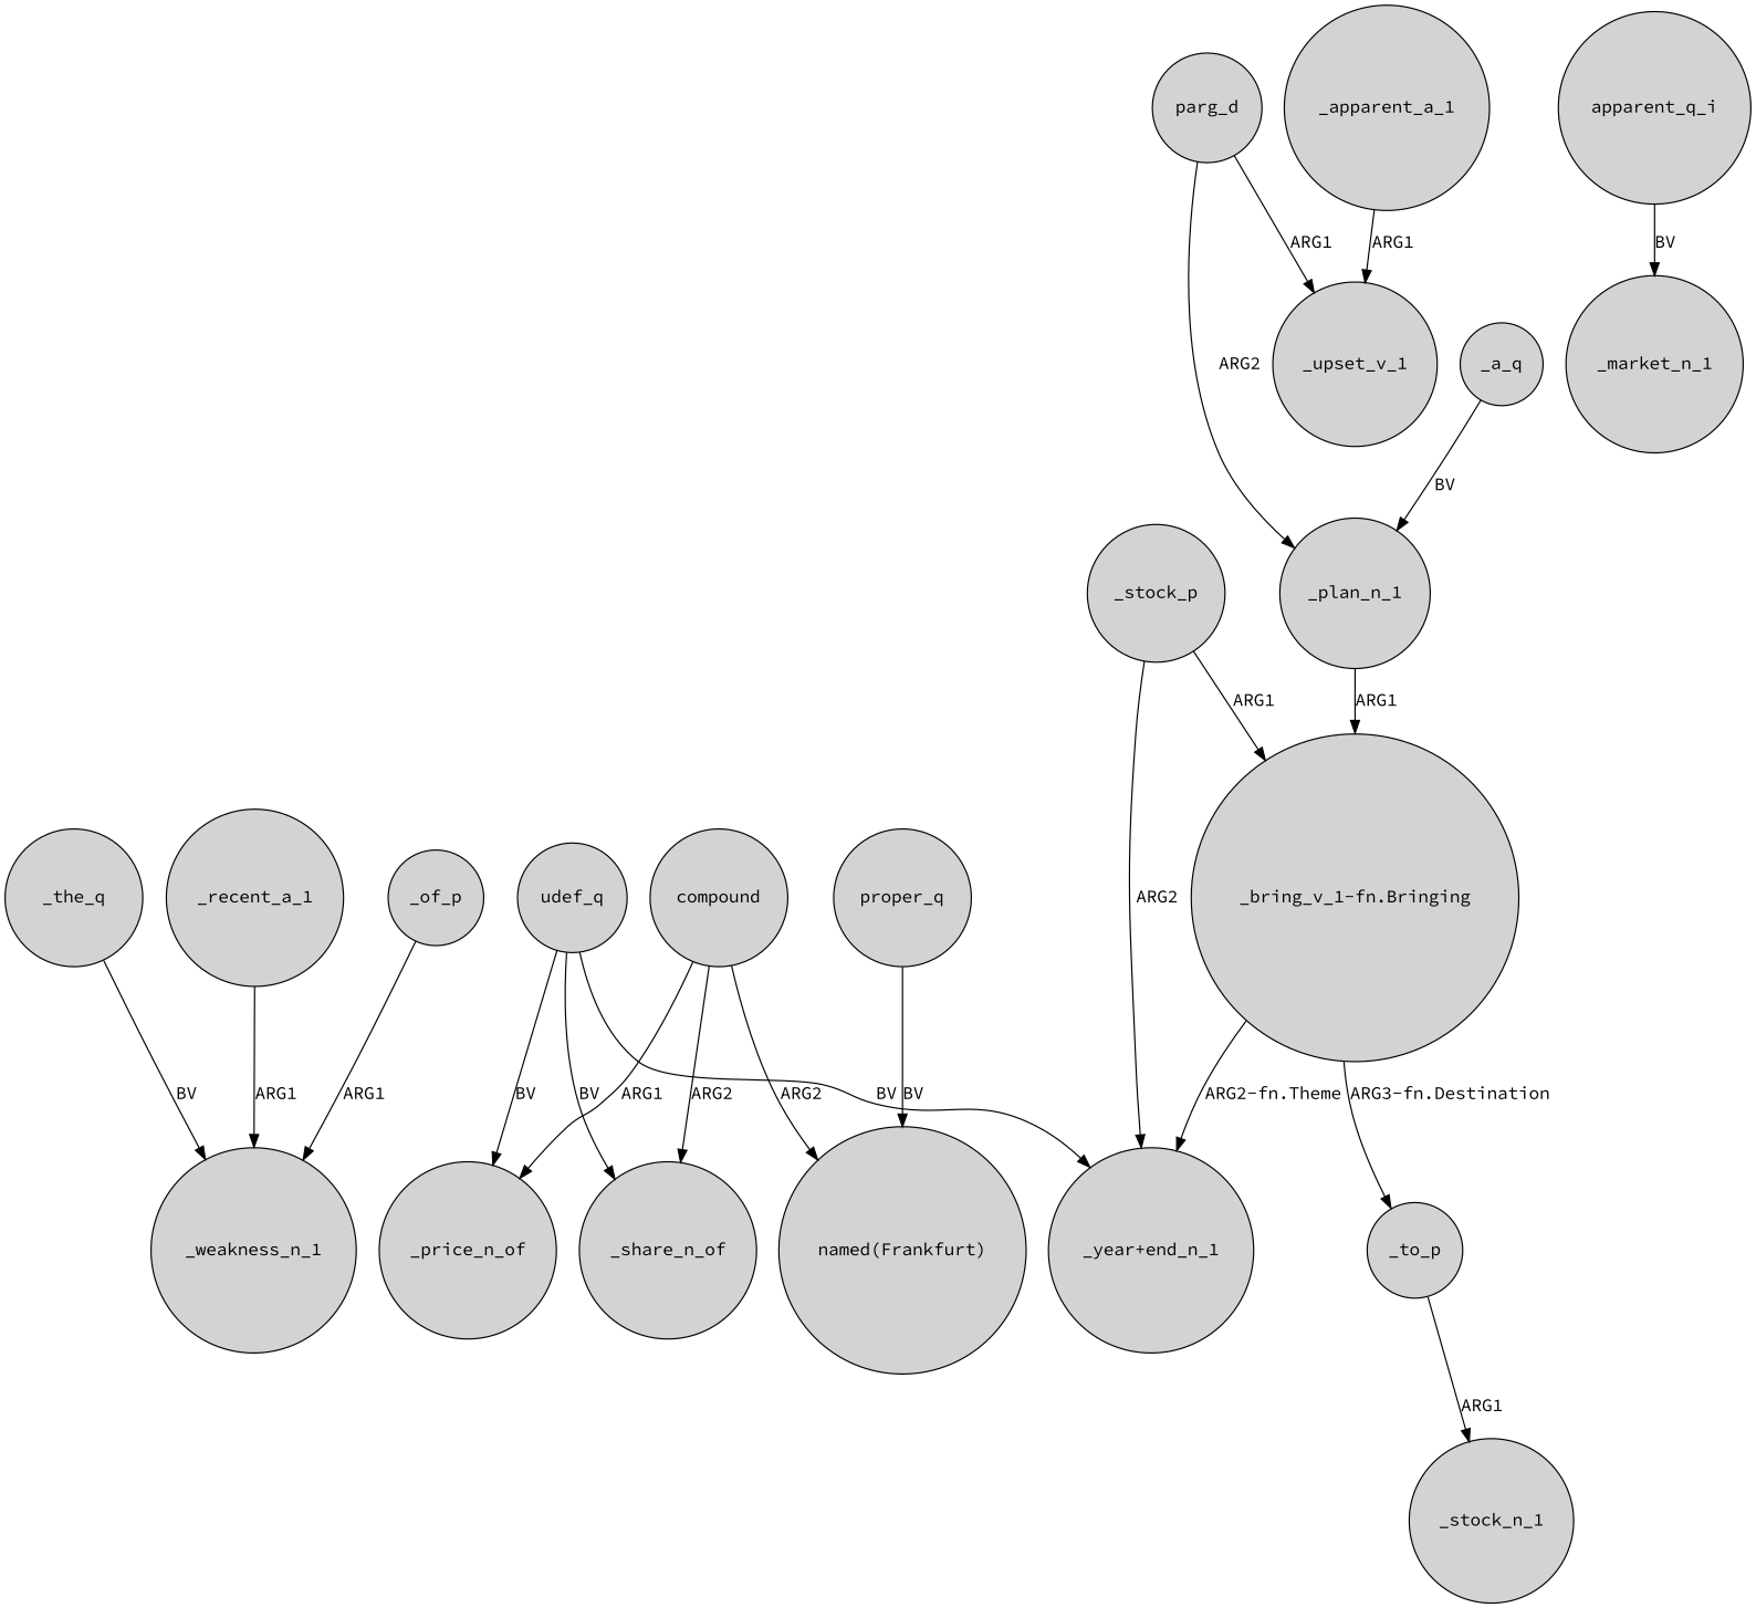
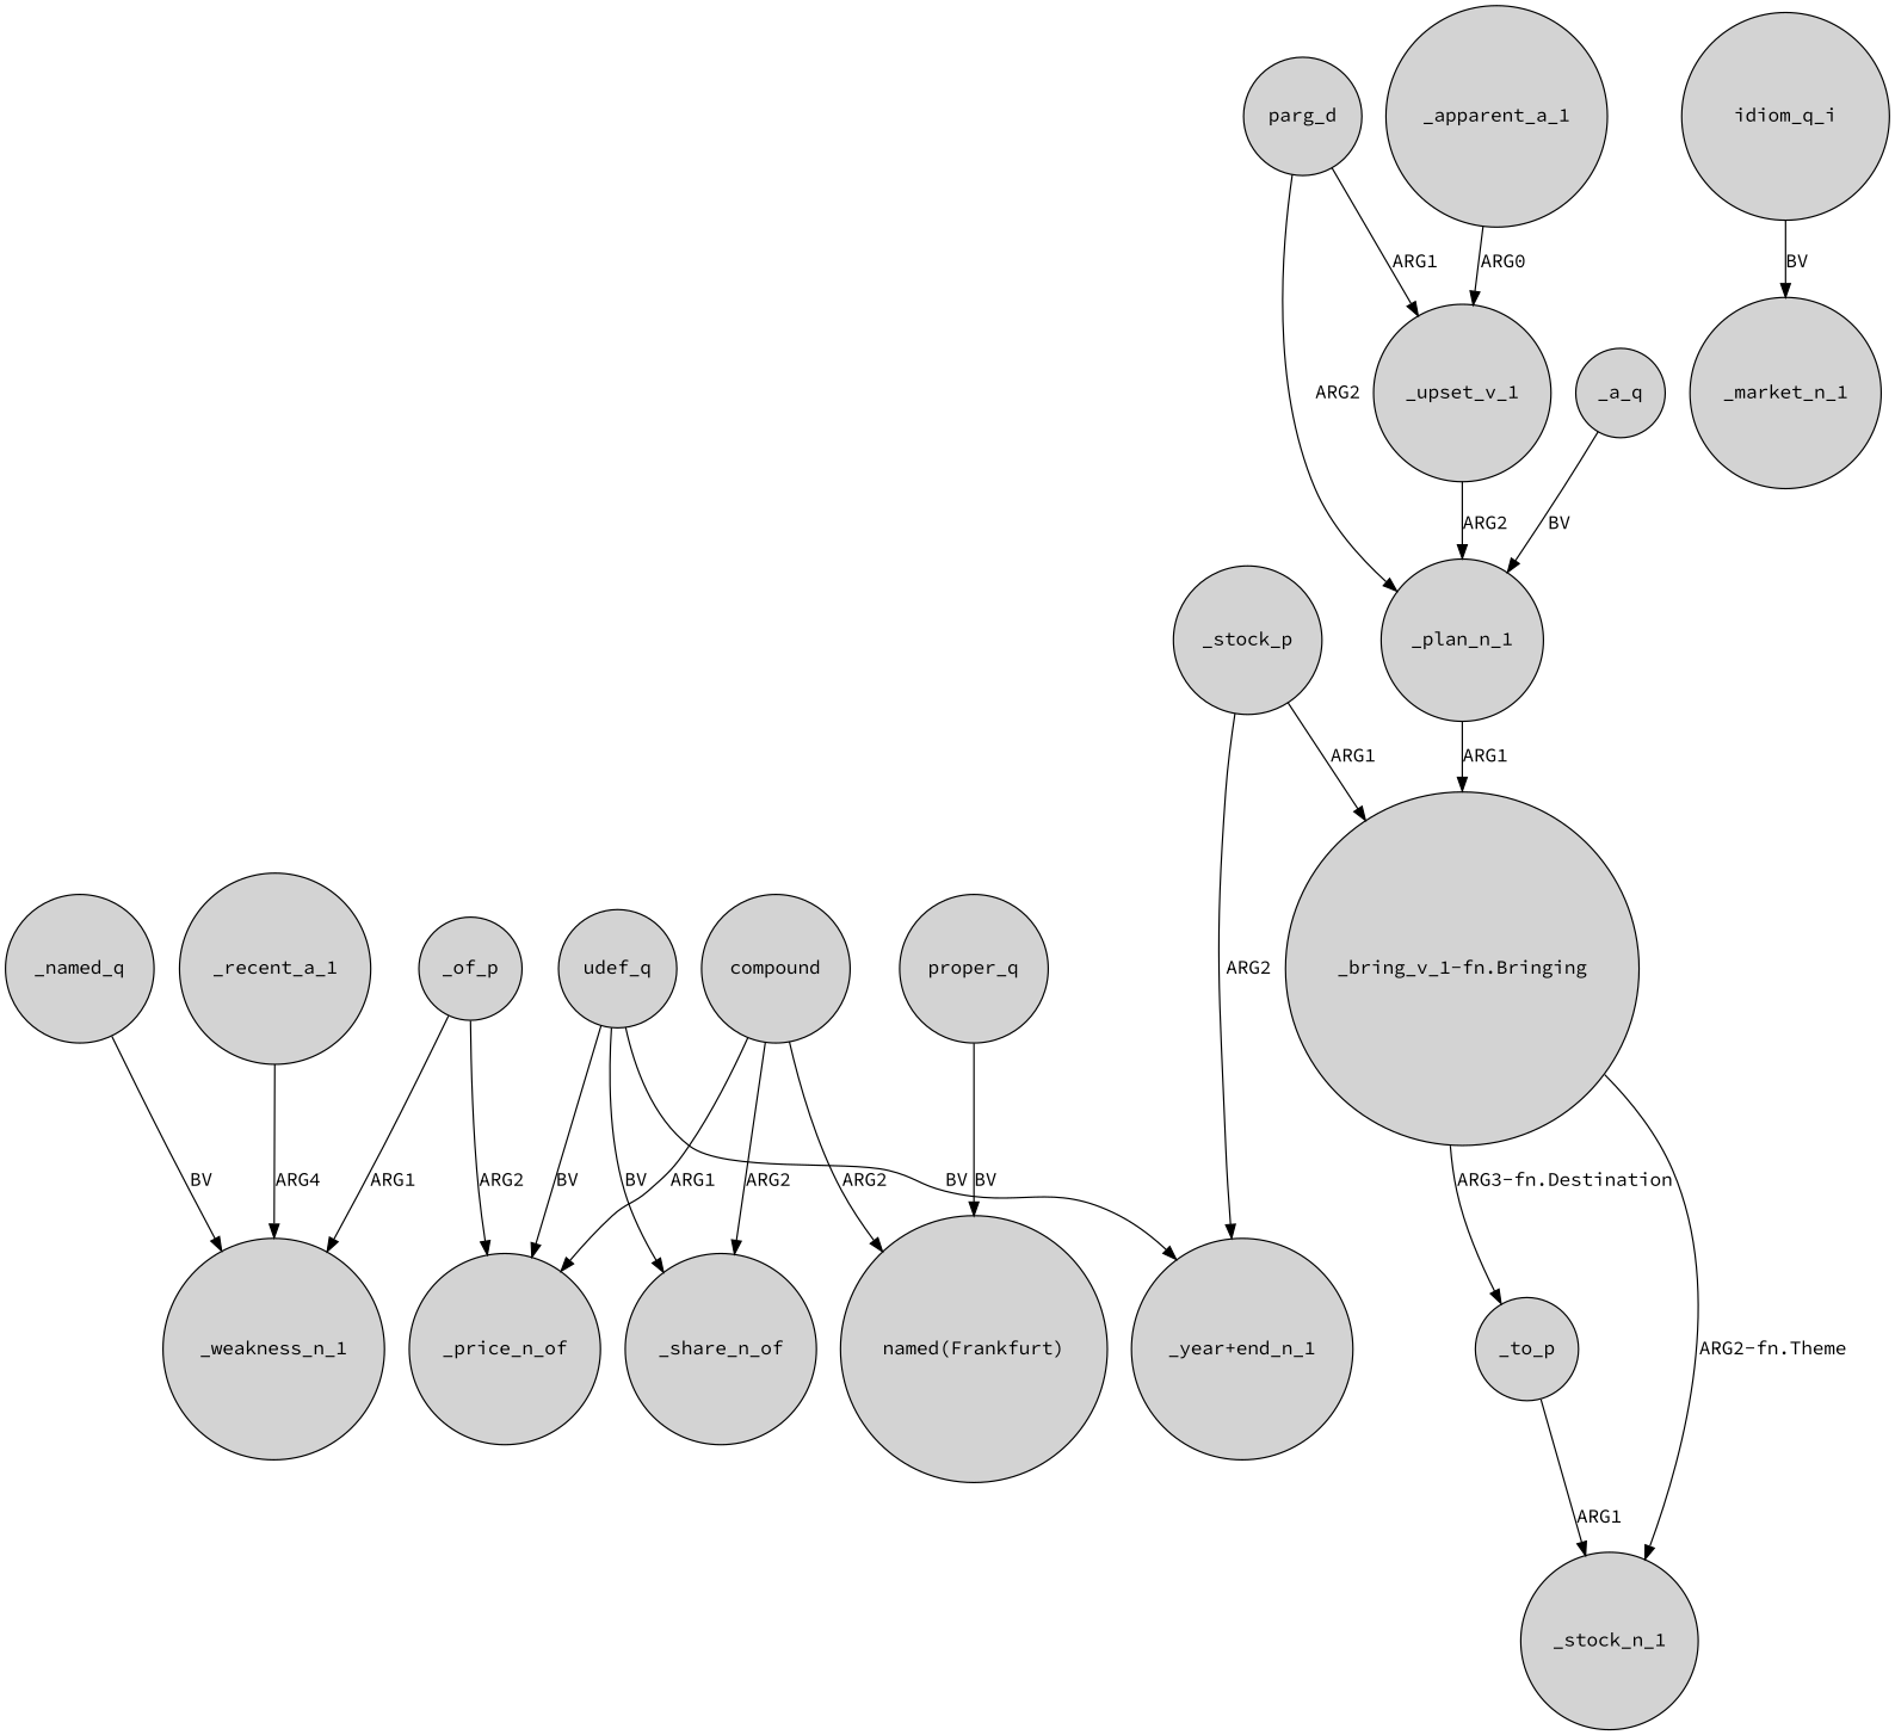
  digraph {
    fontname="Source Code Pro"
    node [fontname="Source Code Pro" shape=circle style=filled]
    edge [fontname="Source Code Pro"]
    _recent_a_1
    _weakness_n_1
    "_bring_v_1-fn.Bringing"
    _stock_n_1
    _to_p
-   idiom_q_i [label=apparent_q_i]
+   idiom_q_i
    _market_n_1
    udef_q
    _price_n_of
    _share_n_of
    "_year+end_n_1"
    _apparent_a_1
    _upset_v_1
    _plan_n_1
    _of_p
-   _the_q
+   _the_q [label=_named_q]
    n17 [label=_stock_p]
    parg_d
    compound
    "named(Frankfurt)"
    proper_q
    _a_q
-   _recent_a_1 -> _weakness_n_1 [label=ARG1]
-   "_bring_v_1-fn.Bringing" -> "_year+end_n_1" [label="ARG2-fn.Theme"]
+   _recent_a_1 -> _weakness_n_1 [label=ARG4]
+   "_bring_v_1-fn.Bringing" -> _stock_n_1 [label="ARG2-fn.Theme"]
    "_bring_v_1-fn.Bringing" -> _to_p [label="ARG3-fn.Destination"]
    _to_p -> _stock_n_1 [label=ARG1]
    idiom_q_i -> _market_n_1 [label=BV]
    udef_q -> _price_n_of [label=BV]
    udef_q -> _share_n_of [label=BV]
    udef_q -> "_year+end_n_1" [label=BV]
-   _apparent_a_1 -> _upset_v_1 [label=ARG1]
+   _apparent_a_1 -> _upset_v_1 [label=ARG0]
+   _upset_v_1 -> _plan_n_1 [label=ARG2]
    _plan_n_1 -> "_bring_v_1-fn.Bringing" [label=ARG1]
    _of_p -> _weakness_n_1 [label=ARG1]
+   _of_p -> _price_n_of [label=ARG2]
    _the_q -> _weakness_n_1 [label=BV]
    n17 -> "_bring_v_1-fn.Bringing" [label=ARG1]
    n17 -> "_year+end_n_1" [label=ARG2]
    parg_d -> _upset_v_1 [label=ARG1]
    parg_d -> _plan_n_1 [label=ARG2]
    compound -> _price_n_of [label=ARG1]
    compound -> _share_n_of [label=ARG2]
    compound -> "named(Frankfurt)" [label=ARG2]
    proper_q -> "named(Frankfurt)" [label=BV]
    _a_q -> _plan_n_1 [label=BV]
  }
